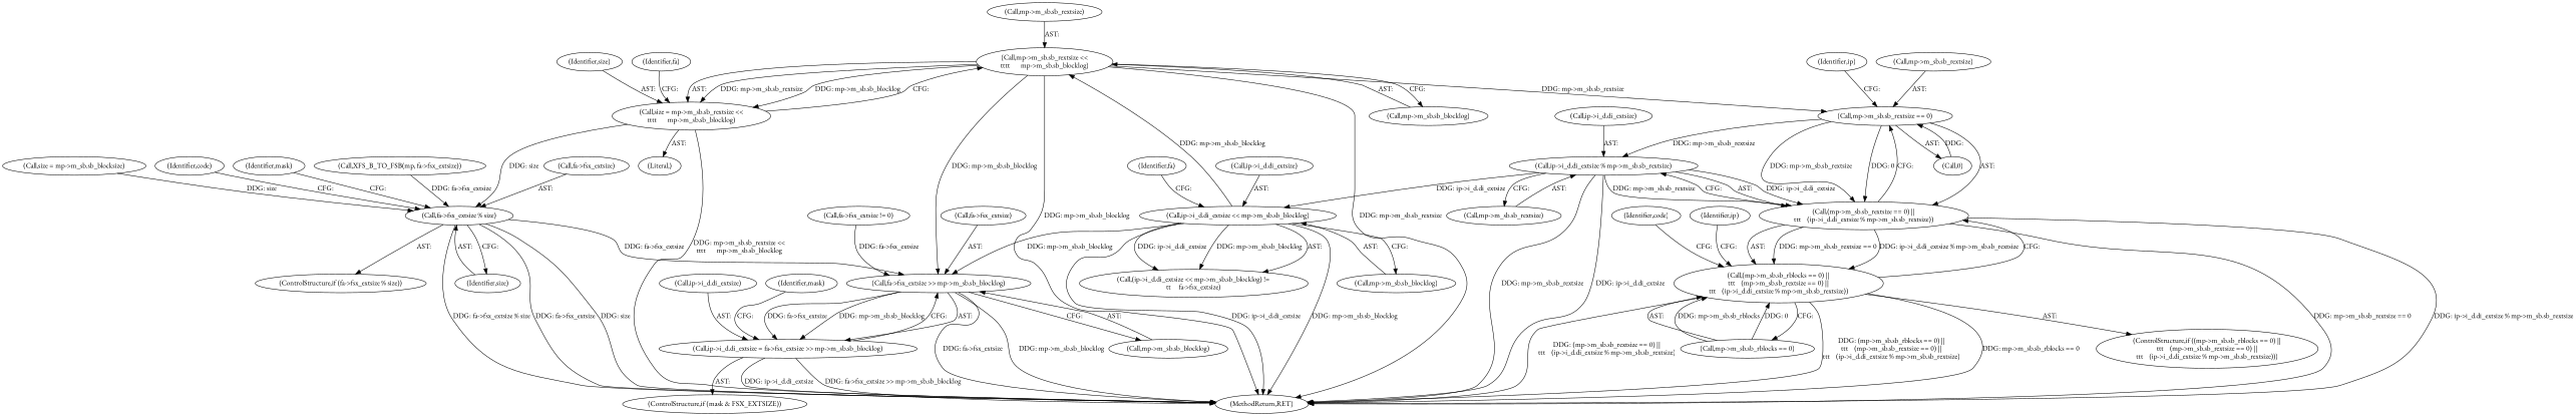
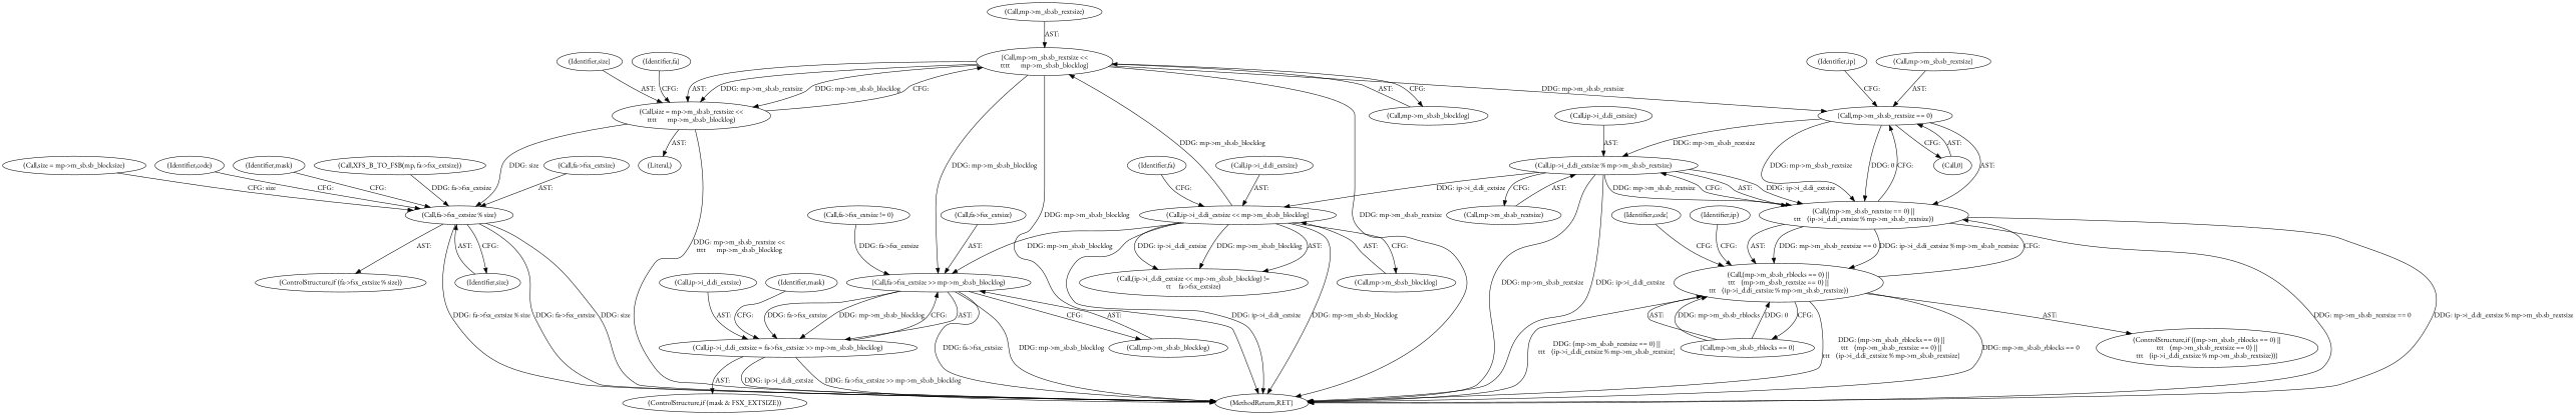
  digraph {
    fontname="EB Garamond"
    node [fontname="EB Garamond"]
    edge [fontname="EB Garamond"]
    n1 [label="(Call,mp->m_sb.sb_rextsize <<\n\t\t\t\t       mp->m_sb.sb_blocklog)"]
    n2 [label="(Call,size = mp->m_sb.sb_rextsize <<\n\t\t\t\t       mp->m_sb.sb_blocklog)"]
    n3 [label="(Call,fa->fsx_extsize >> mp->m_sb.sb_blocklog)"]
    n4 [label="(Call,mp->m_sb.sb_rextsize == 0)"]
    n5 [label="(Call,mp->m_sb.sb_blocklog)"]
    n6 [label="(MethodReturn,RET)"]
    n7 [label="(Call,fa->fsx_extsize % size)"]
    n8 [label="(Literal,)"]
    n9 [label="(Call,ip->i_d.di_extsize = fa->fsx_extsize >> mp->m_sb.sb_blocklog)"]
    n10 [label="(Call,mp->m_sb.sb_blocklog)"]
    n11 [label="(Call,ip->i_d.di_extsize % mp->m_sb.sb_rextsize)"]
    n12 [label="(Call,(mp->m_sb.sb_rextsize == 0) ||\n\t\t\t    (ip->i_d.di_extsize % mp->m_sb.sb_rextsize))"]
    n13 [label="(Call,0)"]
    n14 [label="(Call,ip->i_d.di_extsize << mp->m_sb.sb_blocklog)"]
    n15 [label="(Call,(ip->i_d.di_extsize << mp->m_sb.sb_blocklog) !=\n\t\t     fa->fsx_extsize)"]
    n16 [label="(Call,mp->m_sb.sb_blocklog)"]
    n17 [label="(Call,mp->m_sb.sb_rextsize)"]
    n18 [label="(Identifier,size)"]
    n19 [label="(ControlStructure,if (fa->fsx_extsize % size))"]
    n20 [label="(ControlStructure,if (mask & FSX_EXTSIZE))"]
    n21 [label="(Call,(mp->m_sb.sb_rblocks == 0) ||\n\t\t\t    (mp->m_sb.sb_rextsize == 0) ||\n\t\t\t    (ip->i_d.di_extsize % mp->m_sb.sb_rextsize))"]
    n22 [label="(ControlStructure,if ((mp->m_sb.sb_rblocks == 0) ||\n\t\t\t    (mp->m_sb.sb_rextsize == 0) ||\n\t\t\t    (ip->i_d.di_extsize % mp->m_sb.sb_rextsize)))"]
    n23 [label="(Call,mp->m_sb.sb_rblocks == 0)"]
    n24 [label="(Call,fa->fsx_extsize)"]
    n25 [label="(Identifier,fa)"]
    n26 [label="(Call,ip->i_d.di_extsize)"]
    n27 [label="(Identifier,ip)"]
    n28 [label="(Identifier,fa)"]
    n29 [label="(Call,ip->i_d.di_extsize)"]
    n30 [label="(Identifier,code)"]
    n31 [label="(Identifier,mask)"]
    n32 [label="(Call,mp->m_sb.sb_rextsize)"]
    n33 [label="(Call,fa->fsx_extsize)"]
    n34 [label="(Call,XFS_B_TO_FSB(mp, fa->fsx_extsize))"]
    n35 [label="(Call,fa->fsx_extsize != 0)"]
    n36 [label="(Call,mp->m_sb.sb_rextsize)"]
    n37 [label="(Call,size = mp->m_sb.sb_blocksize)"]
    n38 [label="(Identifier,code)"]
    n39 [label="(Call,ip->i_d.di_extsize)"]
    n40 [label="(Identifier,ip)"]
    n41 [label="(Identifier,mask)"]
    n42 [label="(Identifier,size)"]
    n1 -> n2 [label="AST: "]
    n1 -> n2 [label="DDG: mp->m_sb.sb_rextsize"]
    n1 -> n2 [label="DDG: mp->m_sb.sb_blocklog"]
    n1 -> n3 [label="DDG: mp->m_sb.sb_blocklog"]
    n1 -> n4 [label="DDG: mp->m_sb.sb_rextsize"]
    n1 -> n5 [label="CFG: "]
    n1 -> n6 [label="DDG: mp->m_sb.sb_blocklog"]
    n1 -> n6 [label="DDG: mp->m_sb.sb_rextsize"]
    n2 -> n1 [label="CFG: "]
    n2 -> n6 [label="DDG: mp->m_sb.sb_rextsize <<\n\t\t\t\t       mp->m_sb.sb_blocklog"]
    n2 -> n7 [label="DDG: size"]
    n2 -> n8 [label="AST: "]
    n3 -> n6 [label="DDG: fa->fsx_extsize"]
    n3 -> n6 [label="DDG: mp->m_sb.sb_blocklog"]
    n3 -> n9 [label="AST: "]
    n3 -> n9 [label="DDG: fa->fsx_extsize"]
    n3 -> n9 [label="DDG: mp->m_sb.sb_blocklog"]
    n3 -> n10 [label="CFG: "]
    n4 -> n11 [label="DDG: mp->m_sb.sb_rextsize"]
    n4 -> n12 [label="AST: "]
    n4 -> n12 [label="DDG: mp->m_sb.sb_rextsize"]
    n4 -> n12 [label="DDG: 0"]
-   n4 -> n13 [label="AST: "]
+   n4 -> n13 [label="CFG: "]
    n5 -> n1 [label="AST: "]
-   n7 -> n3 [label="DDG: fa->fsx_extsize"]
    n7 -> n6 [label="DDG: fa->fsx_extsize"]
    n7 -> n6 [label="DDG: size"]
    n7 -> n6 [label="DDG: fa->fsx_extsize % size"]
    n7 -> n18 [label="CFG: "]
    n7 -> n19 [label="AST: "]
    n9 -> n3 [label="CFG: "]
    n9 -> n6 [label="DDG: fa->fsx_extsize >> mp->m_sb.sb_blocklog"]
    n9 -> n6 [label="DDG: ip->i_d.di_extsize"]
    n9 -> n20 [label="AST: "]
    n10 -> n3 [label="AST: "]
    n11 -> n6 [label="DDG: mp->m_sb.sb_rextsize"]
    n11 -> n6 [label="DDG: ip->i_d.di_extsize"]
    n11 -> n12 [label="AST: "]
    n11 -> n12 [label="DDG: ip->i_d.di_extsize"]
    n11 -> n12 [label="DDG: mp->m_sb.sb_rextsize"]
    n11 -> n14 [label="DDG: ip->i_d.di_extsize"]
    n11 -> n17 [label="CFG: "]
    n12 -> n4 [label="CFG: "]
    n12 -> n6 [label="DDG: ip->i_d.di_extsize % mp->m_sb.sb_rextsize"]
    n12 -> n6 [label="DDG: mp->m_sb.sb_rextsize == 0"]
    n12 -> n11 [label="CFG: "]
    n12 -> n21 [label="AST: "]
    n12 -> n21 [label="DDG: mp->m_sb.sb_rextsize == 0"]
    n12 -> n21 [label="DDG: ip->i_d.di_extsize % mp->m_sb.sb_rextsize"]
-   n13 -> n4 [label="DDG: "]
+   n13 -> n4 [label="AST: "]
    n14 -> n1 [label="DDG: mp->m_sb.sb_blocklog"]
    n14 -> n3 [label="DDG: mp->m_sb.sb_blocklog"]
    n14 -> n6 [label="DDG: mp->m_sb.sb_blocklog"]
    n14 -> n6 [label="DDG: ip->i_d.di_extsize"]
    n14 -> n15 [label="AST: "]
    n14 -> n15 [label="DDG: ip->i_d.di_extsize"]
    n14 -> n15 [label="DDG: mp->m_sb.sb_blocklog"]
    n14 -> n16 [label="CFG: "]
    n16 -> n14 [label="AST: "]
    n17 -> n11 [label="AST: "]
    n18 -> n7 [label="AST: "]
    n21 -> n6 [label="DDG: mp->m_sb.sb_rblocks == 0"]
    n21 -> n6 [label="DDG: (mp->m_sb.sb_rextsize == 0) ||\n\t\t\t    (ip->i_d.di_extsize % mp->m_sb.sb_rextsize)"]
    n21 -> n6 [label="DDG: (mp->m_sb.sb_rblocks == 0) ||\n\t\t\t    (mp->m_sb.sb_rextsize == 0) ||\n\t\t\t    (ip->i_d.di_extsize % mp->m_sb.sb_rextsize)"]
    n21 -> n12 [label="CFG: "]
    n21 -> n22 [label="AST: "]
    n21 -> n23 [label="CFG: "]
    n23 -> n21 [label="AST: "]
    n23 -> n21 [label="DDG: mp->m_sb.sb_rblocks"]
    n23 -> n21 [label="DDG: 0"]
    n24 -> n3 [label="AST: "]
    n25 -> n2 [label="CFG: "]
    n26 -> n11 [label="AST: "]
    n27 -> n4 [label="CFG: "]
    n28 -> n14 [label="CFG: "]
    n29 -> n14 [label="AST: "]
    n30 -> n21 [label="CFG: "]
    n31 -> n9 [label="CFG: "]
    n32 -> n1 [label="AST: "]
    n33 -> n7 [label="AST: "]
    n34 -> n7 [label="DDG: fa->fsx_extsize"]
    n35 -> n3 [label="DDG: fa->fsx_extsize"]
    n36 -> n4 [label="AST: "]
-   n37 -> n7 [label="DDG: size"]
+   n37 -> n7 [label="CFG: size"]
    n38 -> n7 [label="CFG: "]
    n39 -> n9 [label="AST: "]
    n40 -> n21 [label="CFG: "]
    n41 -> n7 [label="CFG: "]
    n42 -> n2 [label="AST: "]
  }
